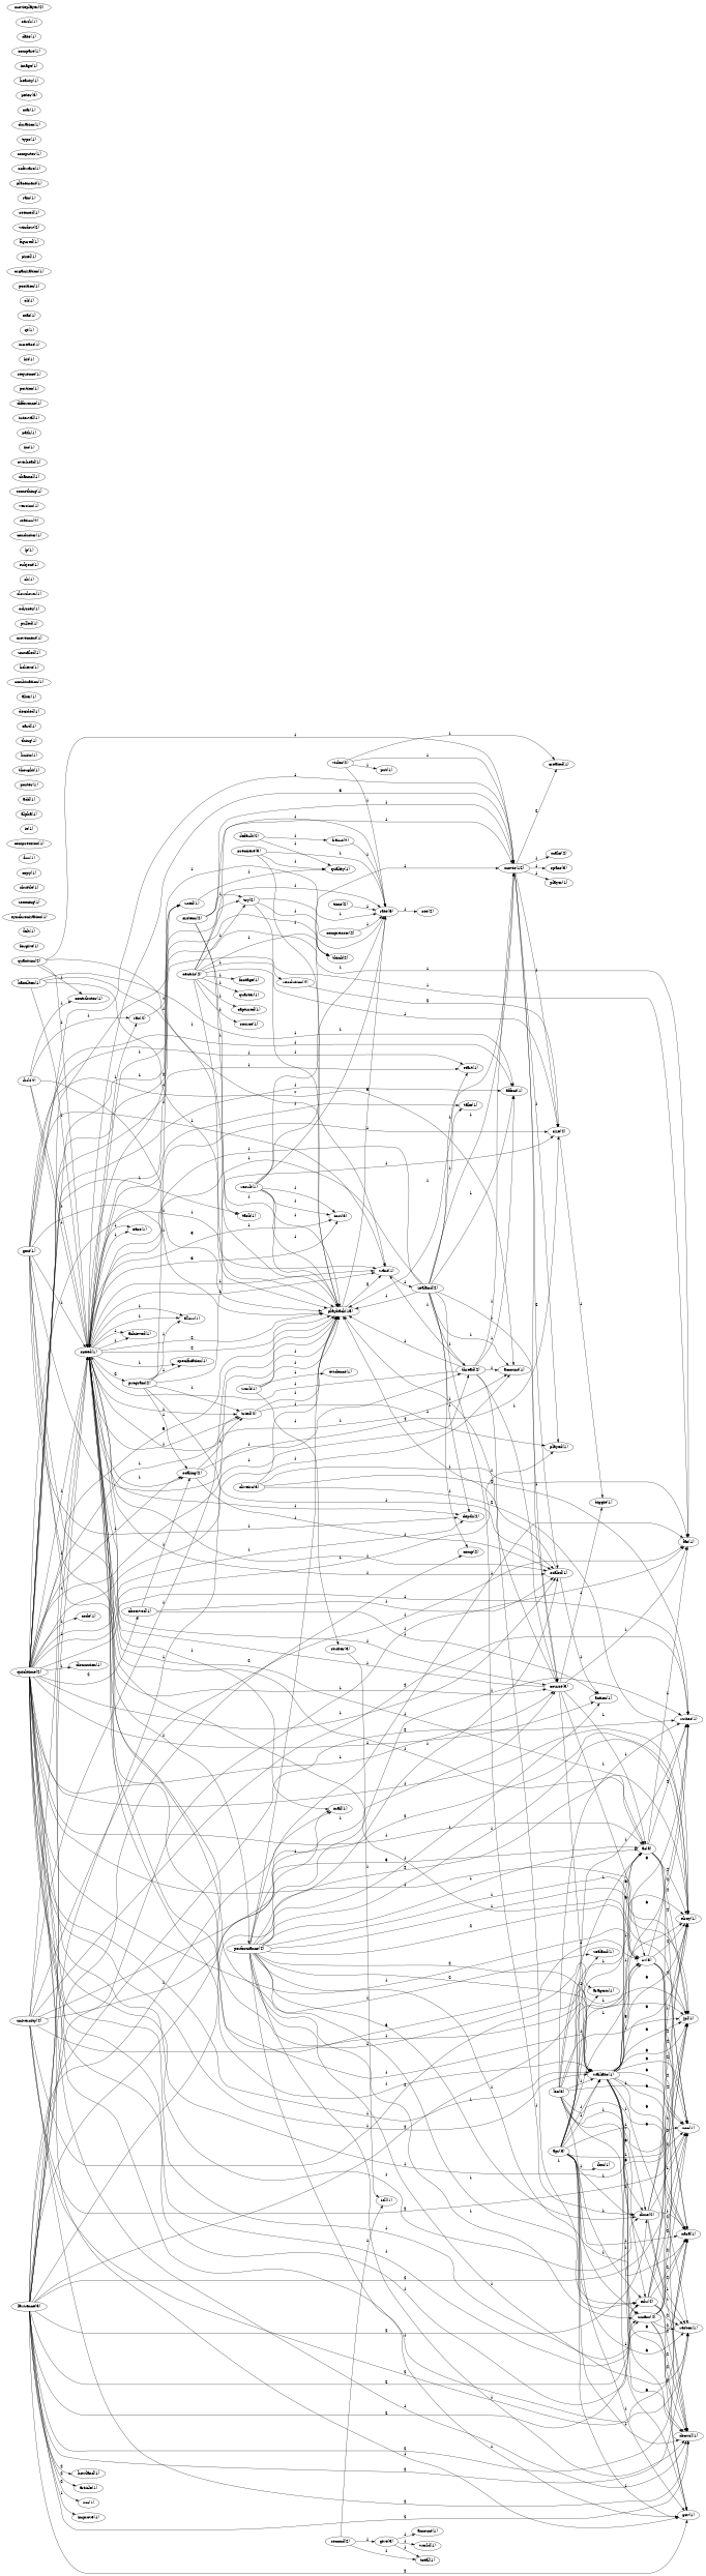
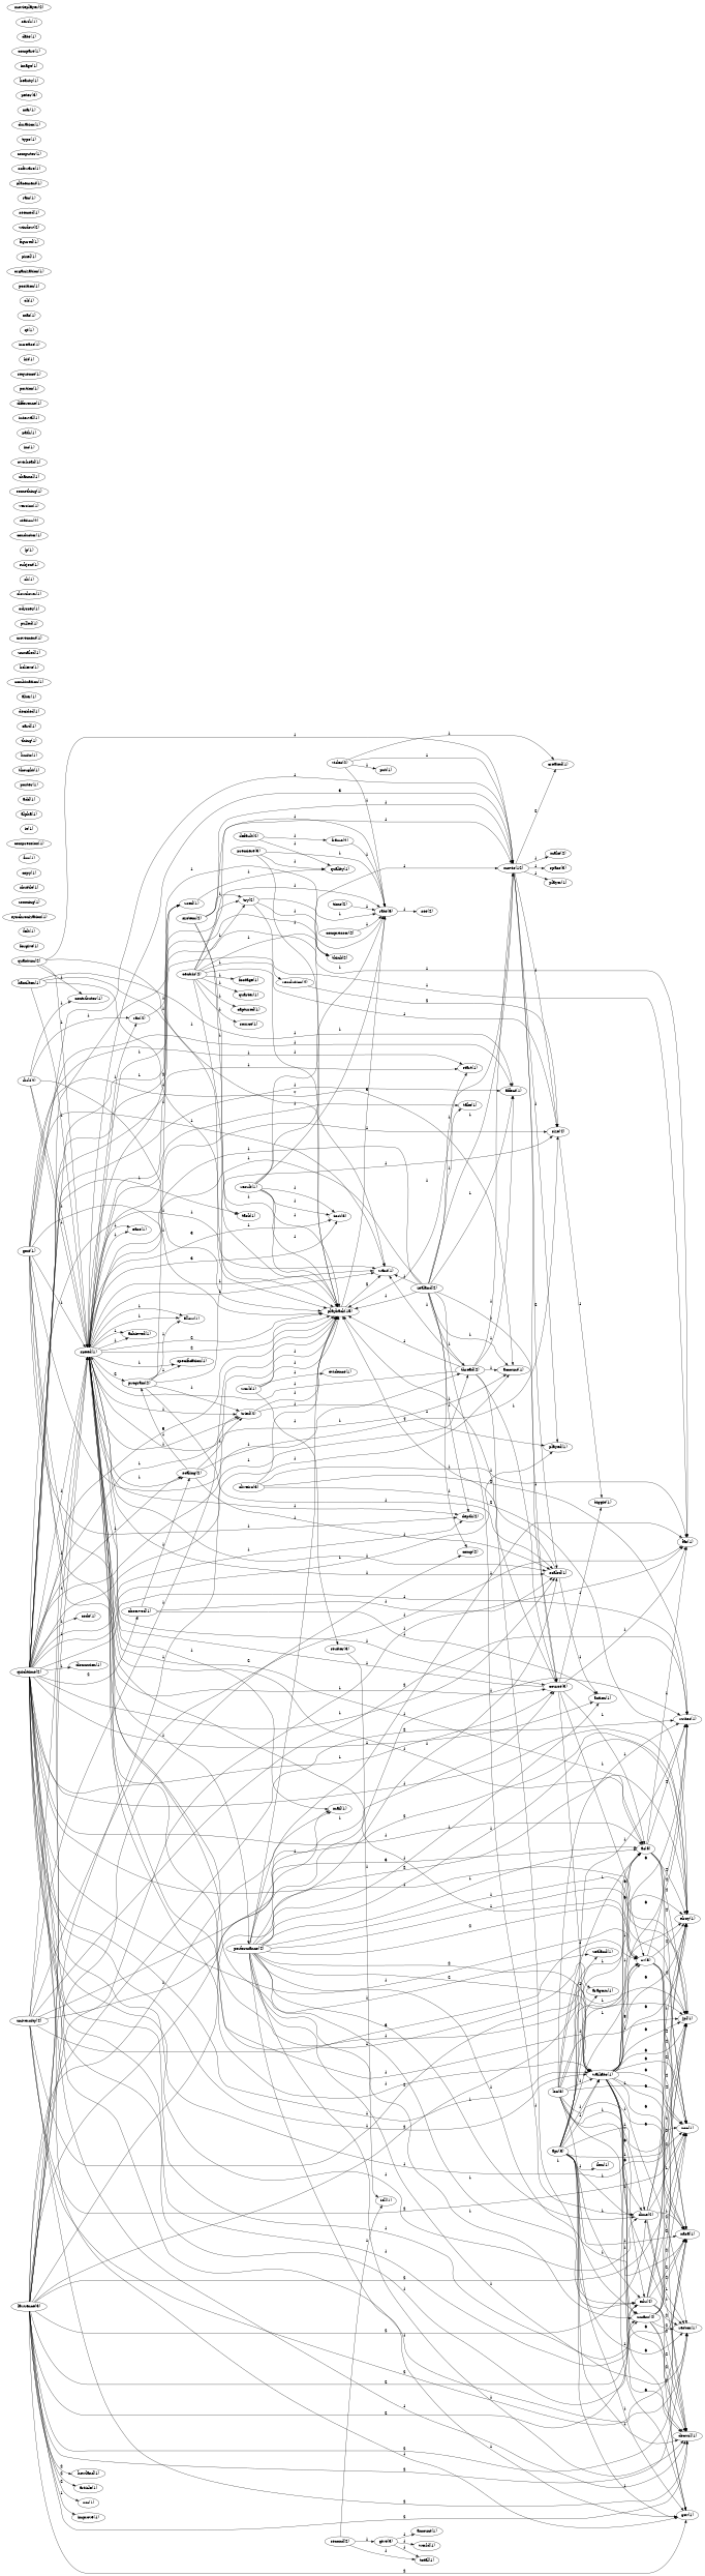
  digraph {
    rankdir=LR
    n1 [label="disk(2)"]
    n2 [label="speed(1)"]
    n3 [label="ran(2)"]
    n4 [label="contributor(1)"]
    n5 [label="playback(15)"]
    n6 [label="take(1)"]
    n7 [label="depth(2)"]
    n8 [label="account(1)"]
    n9 [label="movie(12)"]
    n10 [label="course(3)"]
    n11 [label="want(1)"]
    n12 [label="mail(1)"]
    n13 [label="fax(1)"]
    n14 [label="performance(4)"]
    n15 [label="program(2)"]
    n16 [label="waikato(1)"]
    n17 [label="used(1)"]
    n18 [label="specification(1)"]
    n19 [label="scaling(2)"]
    n20 [label="size(4)"]
    n21 [label="nz(5)"]
    n22 [label="scaled(1)"]
    n23 [label="tried(2)"]
    n24 [label="ease(1)"]
    n25 [label="allow(1)"]
    n26 [label="ac(5)"]
    n27 [label="achieved(1)"]
    n28 [label="test(5)"]
    n29 [label="rate(6)"]
    n30 [label="created(1)"]
    n31 [label="played(1)"]
    n32 [label="make(2)"]
    n33 [label="space(3)"]
    n34 [label="player(1)"]
    n35 [label="biggie(1)"]
    n36 [label="dime(2)"]
    n37 [label="edu(4)"]
    n38 [label="reston(1)"]
    n39 [label="decwrl(1)"]
    n40 [label="jpl(1)"]
    n41 [label="nasa(1)"]
    n42 [label="noc(1)"]
    n43 [label="elroy(1)"]
    n44 [label="umass(4)"]
    n45 [label="gov(1)"]
    n46 [label="writes(1)"]
    n47 [label="action(1)"]
    n48 [label="quality(1)"]
    n49 [label="see(2)"]
    n50 [label="forgive(1)"]
    n51 [label="felt(1)"]
    n52 [label="synchronization(1)"]
    n53 [label="zealand(2)"]
    n54 [label="comp(2)"]
    n55 [label="start(1)"]
    n56 [label="thread(2)"]
    n57 [label="affect(1)"]
    n58 [label="default(2)"]
    n59 [label="frame(2)"]
    n60 [label="zooming(1)"]
    n61 [label="shuttle(1)"]
    n62 [label="copy(1)"]
    n63 [label="second(2)"]
    n64 [label="give(3)"]
    n65 [label="tell(1)"]
    n66 [label="total(1)"]
    n67 [label="amount(1)"]
    n68 [label="world(1)"]
    n69 [label="fun(1)"]
    n70 [label="compression(1)"]
    n71 [label="lawrence(3)"]
    n72 [label="howland(1)"]
    n73 [label="article(1)"]
    n74 [label="usc(1)"]
    n75 [label="improve(1)"]
    n76 [label="ie(1)"]
    n77 [label="alpha(1)"]
    n78 [label="add(1)"]
    n79 [label="poster(1)"]
    n80 [label="thought(1)"]
    n81 [label="limits(1)"]
    n82 [label="thing(1)"]
    n83 [label="card(1)"]
    n84 [label="decided(1)"]
    n85 [label="alter(1)"]
    n86 [label="combination(1)"]
    n87 [label="believe(1)"]
    n88 [label="unscaled(1)"]
    n89 [label="centris(2)"]
    n90 [label="quarter(1)"]
    n91 [label="source(1)"]
    n92 [label="resolution(4)"]
    n93 [label="captured(1)"]
    n94 [label="footage(1)"]
    n95 [label="try(2)"]
    n96 [label="think(2)"]
    n97 [label="movement(1)"]
    n98 [label="pulled(1)"]
    n99 [label="work(1)"]
    n100 [label="stutter(3)"]
    n101 [label="evidence(1)"]
    n102 [label="odyssey(1)"]
    n103 [label="slowdown(1)"]
    n104 [label="ch(1)"]
    n105 [label="subject(1)"]
    n106 [label="lp(1)"]
    n107 [label="conductor(1)"]
    n108 [label="station(2)"]
    n109 [label="version(1)"]
    n110 [label="something(1)"]
    n111 [label="channel(1)"]
    n112 [label="overhead(1)"]
    n113 [label="system(2)"]
    n114 [label="task(1)"]
    n115 [label="video(2)"]
    n116 [label="put(1)"]
    n117 [label="gmt(1)"]
    n118 [label="aragorn(1)"]
    n119 [label="zealand(1)"]
    n120 [label="inc(1)"]
    n121 [label="result(1)"]
    n122 [label="quicktime(2)"]
    n123 [label="observed(1)"]
    n124 [label="code(1)"]
    n125 [label="discussion(1)"]
    n126 [label="apr(3)"]
    n127 [label="ibm(1)"]
    n128 [label="path(1)"]
    n129 [label="lee(5)"]
    n130 [label="interval(1)"]
    n131 [label="difference(1)"]
    n132 [label="quantum(2)"]
    n133 [label="portion(1)"]
    n134 [label="sequence(1)"]
    n135 [label="compressor(2)"]
    n136 [label="hit(1)"]
    n137 [label="increase(1)"]
    n138 [label="qt(1)"]
    n139 [label="mac(1)"]
    n140 [label="hamilton(1)"]
    n141 [label="university(4)"]
    n142 [label="ok(1)"]
    n143 [label="position(1)"]
    n144 [label="organization(1)"]
    n145 [label="pixel(1)"]
    n146 [label="figured(1)"]
    n147 [label="window(2)"]
    n148 [label="seemed(1)"]
    n149 [label="ram(1)"]
    n150 [label="placement(1)"]
    n151 [label="premiere(3)"]
    n152 [label="software(1)"]
    n153 [label="computer(1)"]
    n154 [label="oliveiro(3)"]
    n155 [label="type(1)"]
    n156 [label="duration(1)"]
    n157 [label="mar(1)"]
    n158 [label="peter(3)"]
    n159 [label="time(2)"]
    n160 [label="beauty(1)"]
    n161 [label="image(1)"]
    n162 [label="compare(1)"]
    n163 [label="date(1)"]
    n164 [label="earth(1)"]
    n165 [label="movieplayer(2)"]
    n1 -> n2 [label=1]
    n1 -> n2 [label=1]
    n1 -> n3 [label=1]
    n1 -> n4 [label=1]
    n1 -> n5 [label=1]
    n2 -> n3 [label=1]
    n2 -> n5 [label=2]
    n2 -> n5 [label=2]
    n2 -> n6 [label=1]
    n2 -> n7 [label=1]
    n2 -> n8 [label=1]
    n2 -> n9 [label=3]
    n2 -> n10 [label=1]
    n2 -> n11 [label=1]
    n2 -> n11 [label=1]
    n2 -> n12 [label=1]
    n2 -> n13 [label=1]
    n2 -> n13 [label=1]
    n2 -> n14 [label=1]
    n2 -> n15 [label=2]
    n2 -> n16 [label=1]
    n2 -> n16 [label=1]
    n2 -> n16 [label=1]
    n2 -> n17 [label=1]
    n2 -> n18 [label=1]
    n2 -> n19 [label=1]
    n2 -> n20 [label=1]
    n2 -> n21 [label=1]
    n2 -> n22 [label=1]
    n2 -> n22 [label=1]
    n2 -> n23 [label=1]
    n2 -> n23 [label=1]
    n2 -> n24 [label=1]
    n2 -> n24 [label=1]
    n2 -> n25 [label=1]
    n2 -> n25 [label=1]
    n2 -> n26 [label=1]
    n2 -> n26 [label=1]
    n2 -> n27 [label=1]
    n2 -> n27 [label=1]
    n2 -> n28 [label=3]
    n2 -> n28 [label=3]
    n3 -> n17 [label=1]
    n5 -> n11 [label=2]
    n5 -> n29 [label=3]
    n9 -> n5 [label=1]
    n9 -> n10 [label=1]
    n9 -> n20 [label=1]
    n9 -> n22 [label=2]
    n9 -> n30 [label=2]
    n9 -> n31 [label=1]
    n9 -> n32 [label=1]
    n9 -> n33 [label=1]
    n9 -> n34 [label=1]
    n10 -> n2 [label=1]
    n10 -> n5 [label=1]
    n10 -> n13 [label=1]
    n10 -> n16 [label=1]
    n10 -> n21 [label=1]
    n10 -> n26 [label=1]
    n10 -> n35 [label=1]
    n14 -> n5 [label=1]
    n14 -> n12 [label=1]
    n14 -> n13 [label=1]
    n14 -> n16 [label=2]
    n14 -> n16 [label=2]
    n14 -> n21 [label=2]
    n14 -> n22 [label=1]
    n14 -> n26 [label=1]
    n14 -> n36 [label=1]
    n14 -> n37 [label=1]
    n14 -> n38 [label=1]
    n14 -> n39 [label=1]
    n14 -> n40 [label=1]
    n14 -> n41 [label=1]
    n14 -> n42 [label=1]
    n14 -> n43 [label=1]
    n14 -> n44 [label=1]
    n14 -> n45 [label=1]
    n14 -> n46 [label=1]
    n14 -> n47 [label=1]
    n15 -> n17 [label=1]
    n15 -> n18 [label=1]
-   n15 -> n19 [label=1]
+   n19 -> n15 [label=1]
    n15 -> n20 [label=1]
    n15 -> n22 [label=1]
    n15 -> n23 [label=1]
    n15 -> n25 [label=1]
    n16 -> n21 [label=8]
    n16 -> n26 [label=6]
    n16 -> n26 [label=6]
    n16 -> n36 [label=7]
    n16 -> n37 [label=6]
    n16 -> n38 [label=6]
    n16 -> n39 [label=6]
    n16 -> n39 [label=6]
    n16 -> n40 [label=6]
    n16 -> n40 [label=6]
    n16 -> n41 [label=6]
    n16 -> n41 [label=6]
    n16 -> n42 [label=6]
    n16 -> n42 [label=6]
    n16 -> n43 [label=6]
    n16 -> n43 [label=6]
    n16 -> n44 [label=6]
    n16 -> n45 [label=6]
    n16 -> n46 [label=6]
    n16 -> n46 [label=6]
    n17 -> n48 [label=1]
    n19 -> n20 [label=4]
    n19 -> n22 [label=1]
    n19 -> n23 [label=1]
    n20 -> n35 [label=1]
    n21 -> n39 [label=4]
    n21 -> n40 [label=4]
    n21 -> n41 [label=4]
    n21 -> n42 [label=4]
    n21 -> n43 [label=4]
    n21 -> n46 [label=4]
    n22 -> n5 [label=1]
    n22 -> n47 [label=1]
    n23 -> n5 [label=1]
    n23 -> n31 [label=1]
    n26 -> n13 [label=1]
    n26 -> n40 [label=4]
    n26 -> n41 [label=4]
    n26 -> n42 [label=4]
    n26 -> n43 [label=4]
    n26 -> n46 [label=4]
    n29 -> n49 [label=1]
    n36 -> n38 [label=1]
    n36 -> n39 [label=1]
    n36 -> n40 [label=1]
    n36 -> n41 [label=1]
    n36 -> n42 [label=1]
    n36 -> n43 [label=1]
    n37 -> n38 [label=2]
    n37 -> n39 [label=2]
    n37 -> n40 [label=2]
    n37 -> n41 [label=2]
    n37 -> n42 [label=2]
    n37 -> n43 [label=2]
    n37 -> n45 [label=2]
    n44 -> n38 [label=2]
    n44 -> n39 [label=2]
    n44 -> n40 [label=2]
    n44 -> n41 [label=2]
    n44 -> n42 [label=2]
    n44 -> n43 [label=2]
    n44 -> n45 [label=2]
    n53 -> n2 [label=1]
    n53 -> n2 [label=1]
    n53 -> n5 [label=1]
    n53 -> n6 [label=1]
    n53 -> n7 [label=1]
    n53 -> n8 [label=1]
    n53 -> n9 [label=1]
    n53 -> n10 [label=1]
-   n11 -> n53 [label=1]
+   n53 -> n11 [label=1]
    n53 -> n36 [label=1]
    n53 -> n54 [label=1]
    n53 -> n55 [label=1]
    n53 -> n56 [label=1]
    n53 -> n57 [label=1]
    n56 -> n2 [label=1]
    n56 -> n5 [label=1]
    n56 -> n8 [label=1]
    n56 -> n9 [label=1]
    n56 -> n10 [label=1]
    n56 -> n11 [label=1]
    n56 -> n37 [label=1]
    n56 -> n57 [label=1]
    n58 -> n48 [label=1]
    n58 -> n59 [label=1]
    n59 -> n29 [label=1]
    n63 -> n64 [label=1]
    n63 -> n65 [label=1]
    n63 -> n66 [label=1]
    n64 -> n66 [label=1]
    n64 -> n67 [label=1]
    n64 -> n68 [label=1]
    n71 -> n2 [label=1]
    n71 -> n2 [label=1]
    n71 -> n5 [label=1]
    n71 -> n10 [label=1]
    n71 -> n12 [label=1]
    n71 -> n13 [label=1]
    n71 -> n36 [label=2]
    n71 -> n37 [label=2]
    n71 -> n38 [label=2]
    n71 -> n39 [label=2]
    n71 -> n40 [label=2]
    n71 -> n41 [label=2]
    n71 -> n42 [label=2]
    n71 -> n43 [label=2]
    n71 -> n44 [label=2]
    n71 -> n45 [label=2]
    n71 -> n46 [label=2]
    n71 -> n54 [label=2]
    n71 -> n72 [label=2]
    n71 -> n73 [label=2]
    n71 -> n74 [label=2]
    n71 -> n75 [label=1]
    n89 -> n5 [label=1]
    n89 -> n9 [label=1]
    n89 -> n20 [label=1]
    n89 -> n29 [label=1]
    n89 -> n90 [label=1]
    n89 -> n91 [label=1]
    n89 -> n92 [label=1]
    n89 -> n93 [label=1]
    n89 -> n94 [label=1]
    n89 -> n95 [label=1]
    n89 -> n96 [label=1]
    n92 -> n20 [label=2]
    n95 -> n5 [label=1]
    n95 -> n29 [label=1]
    n95 -> n96 [label=1]
    n99 -> n5 [label=1]
    n99 -> n5 [label=1]
    n99 -> n100 [label=1]
    n99 -> n101 [label=1]
    n100 -> n65 [label=1]
    n113 -> n5 [label=1]
    n113 -> n9 [label=1]
    n113 -> n29 [label=1]
    n113 -> n95 [label=1]
    n113 -> n114 [label=1]
    n115 -> n9 [label=1]
    n115 -> n29 [label=1]
    n115 -> n30 [label=1]
    n115 -> n116 [label=1]
    n117 -> n2 [label=1]
    n117 -> n5 [label=1]
    n117 -> n7 [label=1]
    n117 -> n8 [label=7]
    n117 -> n9 [label=1]
    n117 -> n10 [label=1]
    n117 -> n11 [label=1]
    n117 -> n55 [label=1]
    n117 -> n56 [label=1]
    n117 -> n57 [label=1]
    n117 -> n118 [label=1]
    n117 -> n119 [label=1]
    n121 -> n5 [label=1]
    n121 -> n5 [label=1]
    n121 -> n9 [label=1]
    n121 -> n28 [label=1]
    n121 -> n28 [label=1]
    n121 -> n29 [label=1]
    n121 -> n29 [label=1]
    n122 -> n2 [label=1]
    n122 -> n5 [label=5]
    n122 -> n7 [label=1]
    n122 -> n8 [label=1]
    n122 -> n10 [label=1]
    n122 -> n11 [label=1]
    n122 -> n16 [label=1]
    n122 -> n16 [label=1]
    n122 -> n19 [label=1]
    n122 -> n21 [label=1]
    n122 -> n22 [label=1]
    n122 -> n23 [label=1]
    n122 -> n26 [label=1]
    n122 -> n29 [label=1]
    n122 -> n31 [label=1]
    n122 -> n36 [label=1]
    n122 -> n37 [label=1]
    n122 -> n38 [label=1]
    n122 -> n39 [label=1]
    n122 -> n40 [label=1]
    n122 -> n41 [label=1]
    n122 -> n42 [label=1]
    n122 -> n43 [label=1]
    n122 -> n44 [label=1]
    n122 -> n45 [label=1]
    n122 -> n46 [label=1]
    n122 -> n47 [label=1]
    n122 -> n55 [label=1]
    n122 -> n56 [label=1]
    n122 -> n57 [label=1]
    n122 -> n95 [label=1]
    n122 -> n96 [label=2]
    n122 -> n114 [label=1]
    n122 -> n123 [label=2]
    n122 -> n124 [label=1]
    n122 -> n125 [label=1]
    n123 -> n19 [label=1]
    n123 -> n22 [label=1]
    n123 -> n47 [label=1]
    n126 -> n16 [label=1]
    n126 -> n16 [label=1]
    n126 -> n21 [label=1]
    n126 -> n26 [label=1]
    n126 -> n36 [label=1]
    n126 -> n37 [label=1]
    n126 -> n38 [label=1]
    n126 -> n39 [label=1]
    n126 -> n40 [label=1]
    n126 -> n41 [label=1]
    n126 -> n42 [label=1]
    n126 -> n43 [label=1]
    n126 -> n44 [label=1]
    n126 -> n45 [label=1]
    n126 -> n46 [label=1]
    n126 -> n118 [label=1]
    n126 -> n119 [label=1]
    n126 -> n127 [label=1]
    n129 -> n16 [label=1]
    n129 -> n21 [label=1]
    n129 -> n26 [label=1]
    n129 -> n36 [label=1]
    n129 -> n38 [label=1]
    n129 -> n39 [label=1]
    n129 -> n40 [label=1]
    n129 -> n41 [label=1]
    n129 -> n42 [label=1]
    n129 -> n43 [label=1]
    n129 -> n45 [label=1]
    n129 -> n46 [label=1]
    n132 -> n2 [label=1]
    n132 -> n4 [label=1]
    n132 -> n5 [label=1]
    n132 -> n9 [label=1]
    n135 -> n29 [label=1]
    n140 -> n2 [label=1]
    n140 -> n5 [label=1]
    n140 -> n11 [label=1]
    n140 -> n57 [label=1]
    n141 -> n2 [label=1]
    n141 -> n5 [label=1]
    n141 -> n13 [label=1]
    n141 -> n21 [label=3]
    n141 -> n26 [label=3]
    n141 -> n39 [label=2]
    n141 -> n40 [label=2]
    n141 -> n41 [label=2]
    n141 -> n42 [label=2]
    n141 -> n43 [label=2]
    n141 -> n46 [label=2]
    n151 -> n5 [label=1]
    n151 -> n29 [label=1]
    n151 -> n48 [label=1]
    n154 -> n5 [label=1]
    n154 -> n13 [label=1]
    n154 -> n43 [label=2]
    n154 -> n46 [label=2]
    n159 -> n29 [label=1]
  }
